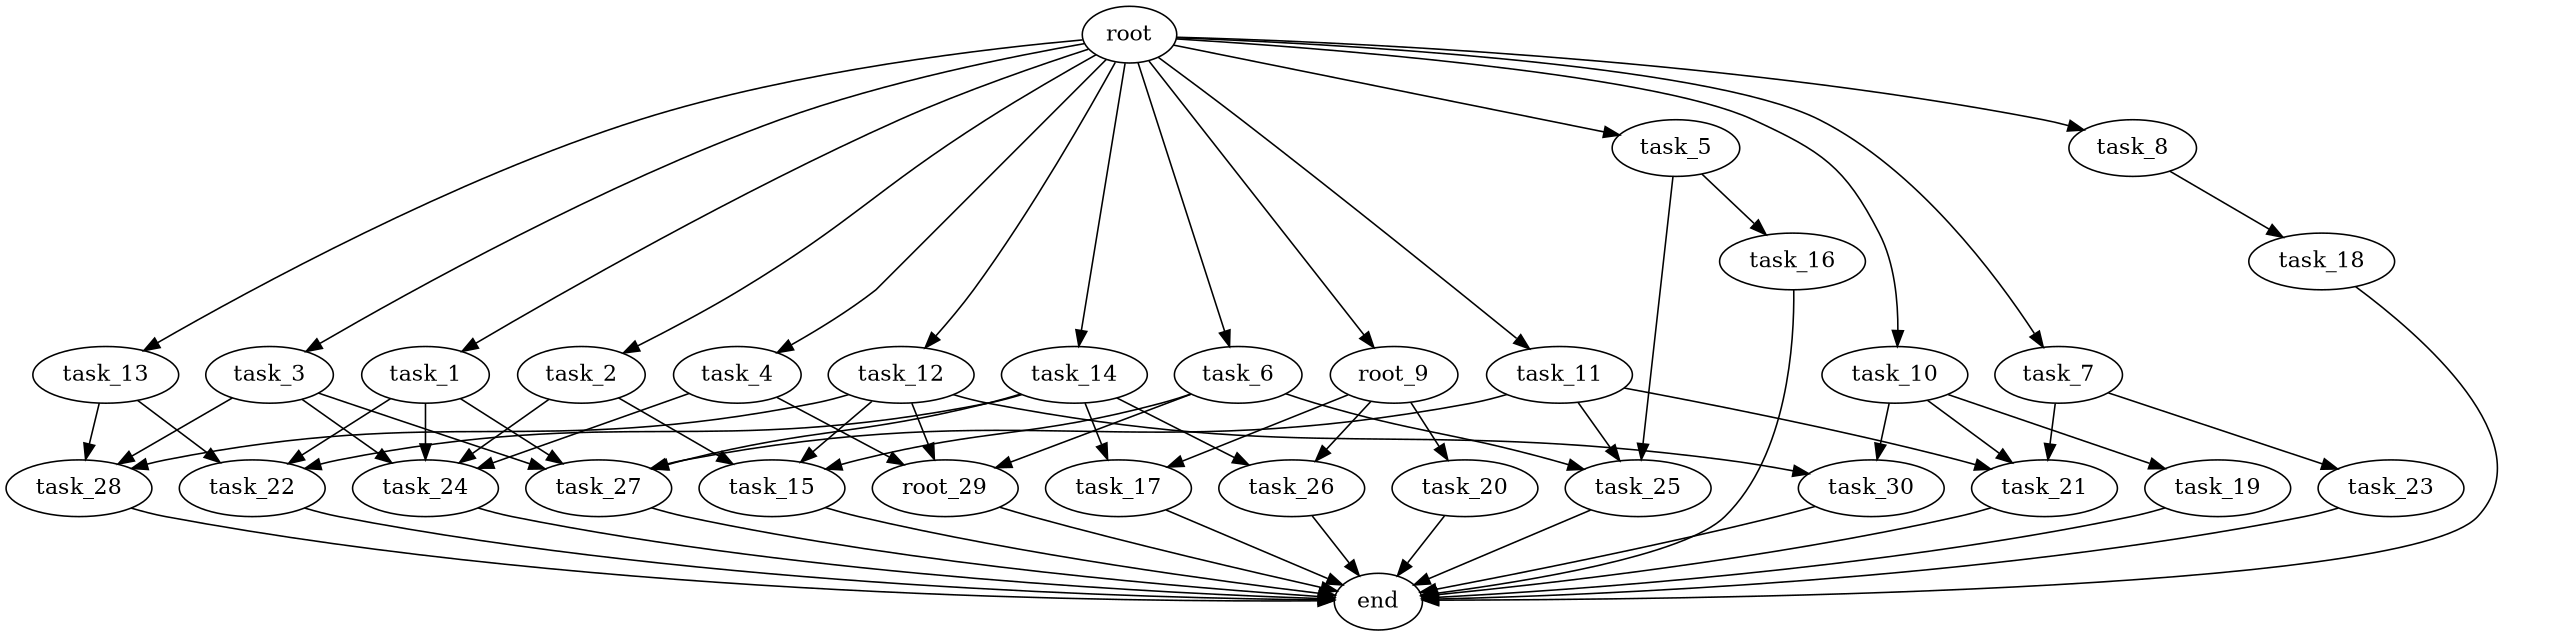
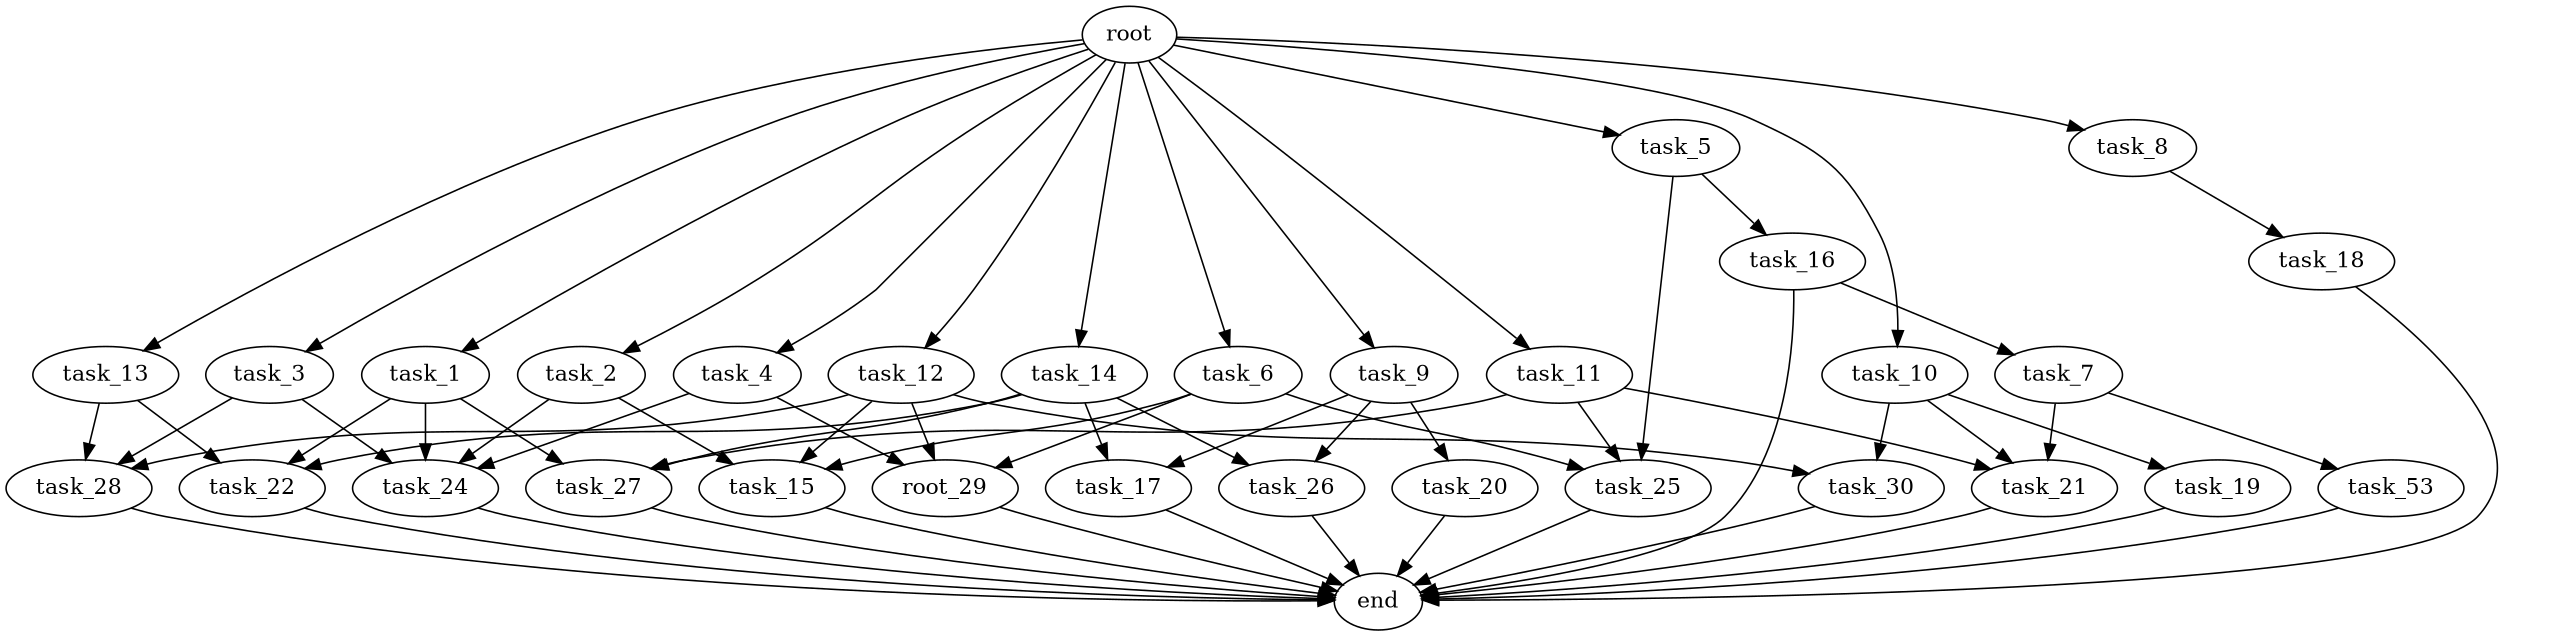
  digraph {
    root
    task_1
    task_2
    task_3
    task_4
    task_5
    task_6
    task_7
    task_8
-   task_9 [label=root_9]
+   task_9
    task_10
    task_11
    task_12
    task_13
    task_14
    task_22
    task_24
    task_27
    task_15
    task_28
    n21 [label=root_29]
    task_16
    task_25
    task_21
-   task_23
+   task_23 [label=task_53]
    task_18
    task_17
    task_20
    task_26
    task_19
    task_30
    end
    root -> task_1
    root -> task_2
    root -> task_3
    root -> task_4
    root -> task_5
    root -> task_6
-   root -> task_7
+   task_16 -> task_7
    root -> task_8
    root -> task_9
    root -> task_10
    root -> task_11
    root -> task_12
    root -> task_13
    root -> task_14
    task_1 -> task_22
    task_1 -> task_24
    task_1 -> task_27
    task_2 -> task_24
    task_2 -> task_15
    task_3 -> task_24
-   task_3 -> task_27
    task_3 -> task_28
    task_4 -> task_24
    task_4 -> n21
    task_5 -> task_16
    task_5 -> task_25
    task_6 -> task_15
    task_6 -> n21
    task_6 -> task_25
    task_7 -> task_21
    task_7 -> task_23
    task_8 -> task_18
    task_9 -> task_17
    task_9 -> task_20
    task_9 -> task_26
    task_10 -> task_21
    task_10 -> task_19
    task_10 -> task_30
    task_11 -> task_27
    task_11 -> task_25
    task_11 -> task_21
    task_12 -> task_15
    task_12 -> task_28
    task_12 -> n21
    task_12 -> task_30
    task_13 -> task_22
    task_13 -> task_28
    task_14 -> task_22
    task_14 -> task_27
    task_14 -> task_17
    task_14 -> task_26
    task_22 -> end
    task_24 -> end
    task_27 -> end
    task_15 -> end
    task_28 -> end
    n21 -> end
    task_16 -> end
    task_25 -> end
    task_21 -> end
    task_23 -> end
    task_18 -> end
    task_17 -> end
    task_20 -> end
    task_26 -> end
    task_19 -> end
    task_30 -> end
  }
